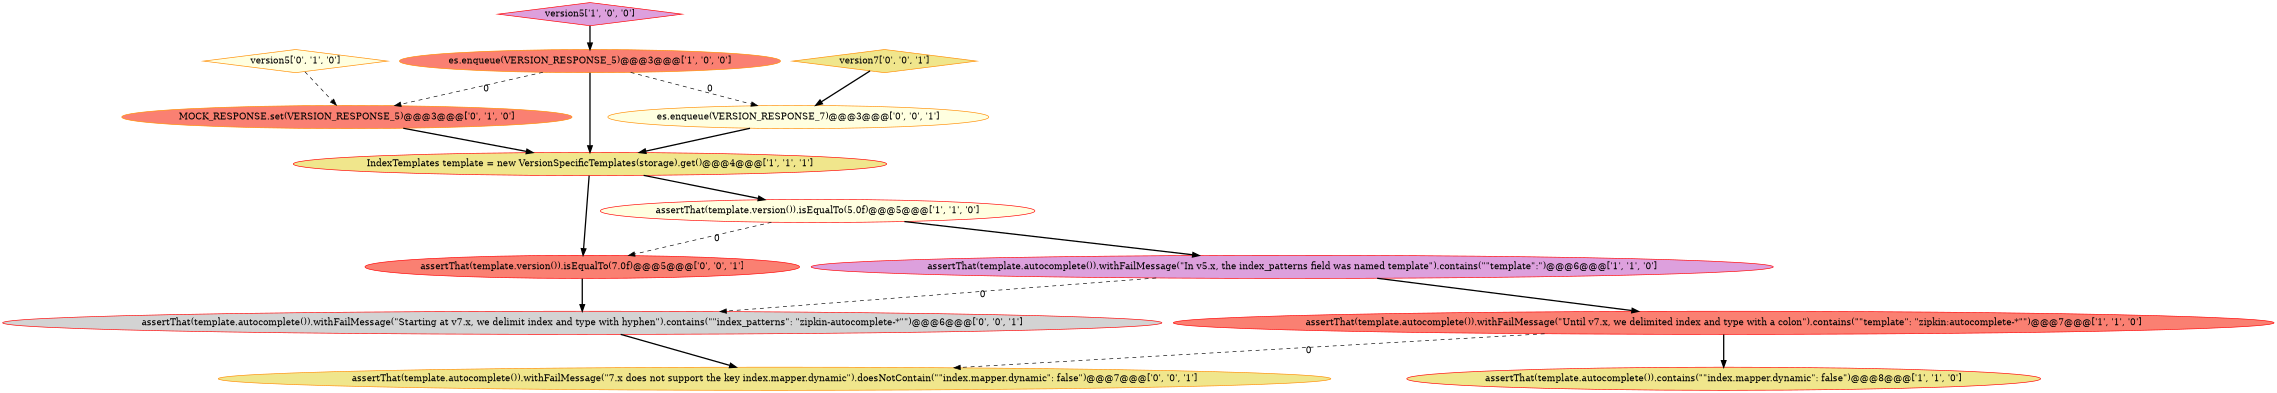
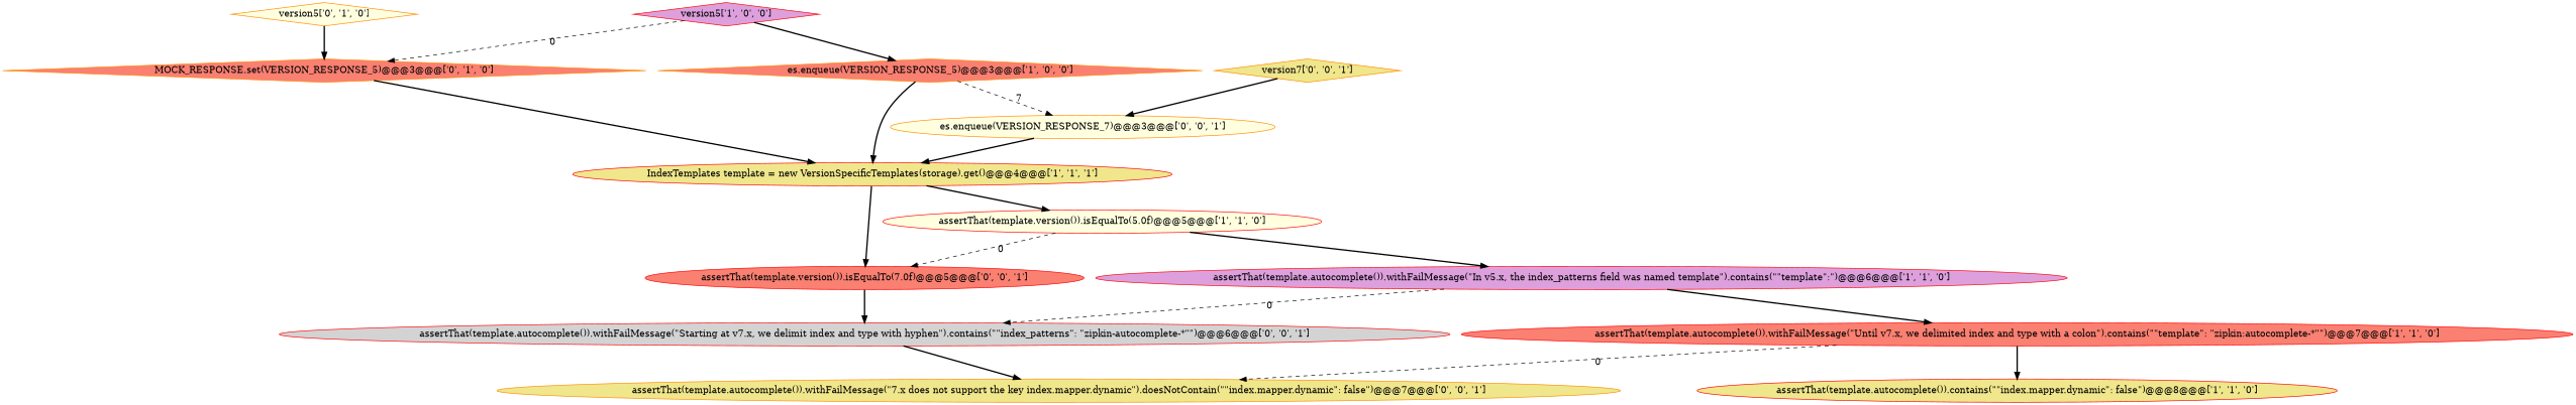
  digraph {
    node [color=red fillcolor=salmon shape=ellipse style=filled]
    edge [style=bold]
    n1 [fillcolor=plum label="assertThat(template.autocomplete()).withFailMessage(\"In v5.x, the index_patterns field was named template\").contains(\"\"template\":\")@@@6@@@['1', '1', '0']"]
    n2 [fillcolor=lightgrey label="assertThat(template.autocomplete()).withFailMessage(\"Starting at v7.x, we delimit index and type with hyphen\").contains(\"\"index_patterns\": \"zipkin-autocomplete-*\"\")@@@6@@@['0', '0', '1']"]
    n3 [label="assertThat(template.autocomplete()).withFailMessage(\"Until v7.x, we delimited index and type with a colon\").contains(\"\"template\": \"zipkin:autocomplete-*\"\")@@@7@@@['1', '1', '0']"]
    n4 [color=darkorange fillcolor=khaki label="assertThat(template.autocomplete()).withFailMessage(\"7.x does not support the key index.mapper.dynamic\").doesNotContain(\"\"index.mapper.dynamic\": false\")@@@7@@@['0', '0', '1']"]
    n5 [fillcolor=khaki label="assertThat(template.autocomplete()).contains(\"\"index.mapper.dynamic\": false\")@@@8@@@['1', '1', '0']"]
    n6 [label="assertThat(template.version()).isEqualTo(7.0f)@@@5@@@['0', '0', '1']"]
    n7 [color=darkorange fillcolor=lightyellow label="es.enqueue(VERSION_RESPONSE_7)@@@3@@@['0', '0', '1']"]
    n8 [fillcolor=khaki label="IndexTemplates template = new VersionSpecificTemplates(storage).get()@@@4@@@['1', '1', '1']"]
    n9 [fillcolor=lightyellow label="assertThat(template.version()).isEqualTo(5.0f)@@@5@@@['1', '1', '0']"]
    n10 [fillcolor=plum label="version5['1', '0', '0']" shape=diamond]
-   n11 [color=darkorange label="es.enqueue(VERSION_RESPONSE_5)@@@3@@@['1', '0', '0']"]
-   n12 [color=darkorange label="MOCK_RESPONSE.set(VERSION_RESPONSE_5)@@@3@@@['0', '1', '0']"]
+   n11 [color=darkorange label="es.enqueue(VERSION_RESPONSE_5)@@@3@@@['1', '0', '0']" shape=diamond]
+   n12 [color=darkorange label="MOCK_RESPONSE.set(VERSION_RESPONSE_5)@@@3@@@['0', '1', '0']" shape=diamond]
    n13 [color=darkorange fillcolor=lightyellow label="version5['0', '1', '0']" shape=diamond]
    n14 [color=darkorange fillcolor=khaki label="version7['0', '0', '1']" shape=diamond]
    n1 -> n2 [label=0 style=dashed]
    n1 -> n3
    n2 -> n4
    n3 -> n4 [label=0 style=dashed]
    n3 -> n5
    n6 -> n2
    n7 -> n8
    n8 -> n6
    n8 -> n9
    n9 -> n1
    n9 -> n6 [label=0 style=dashed]
    n10 -> n11
-   n11 -> n7 [label=0 style=dashed]
+   n11 -> n7 [label=7 style=dashed]
    n11 -> n8
-   n11 -> n12 [label=0 style=dashed]
+   n10 -> n12 [label=0 style=dashed]
    n12 -> n8
-   n13 -> n12 [style=dashed]
+   n13 -> n12
    n14 -> n7
  }
